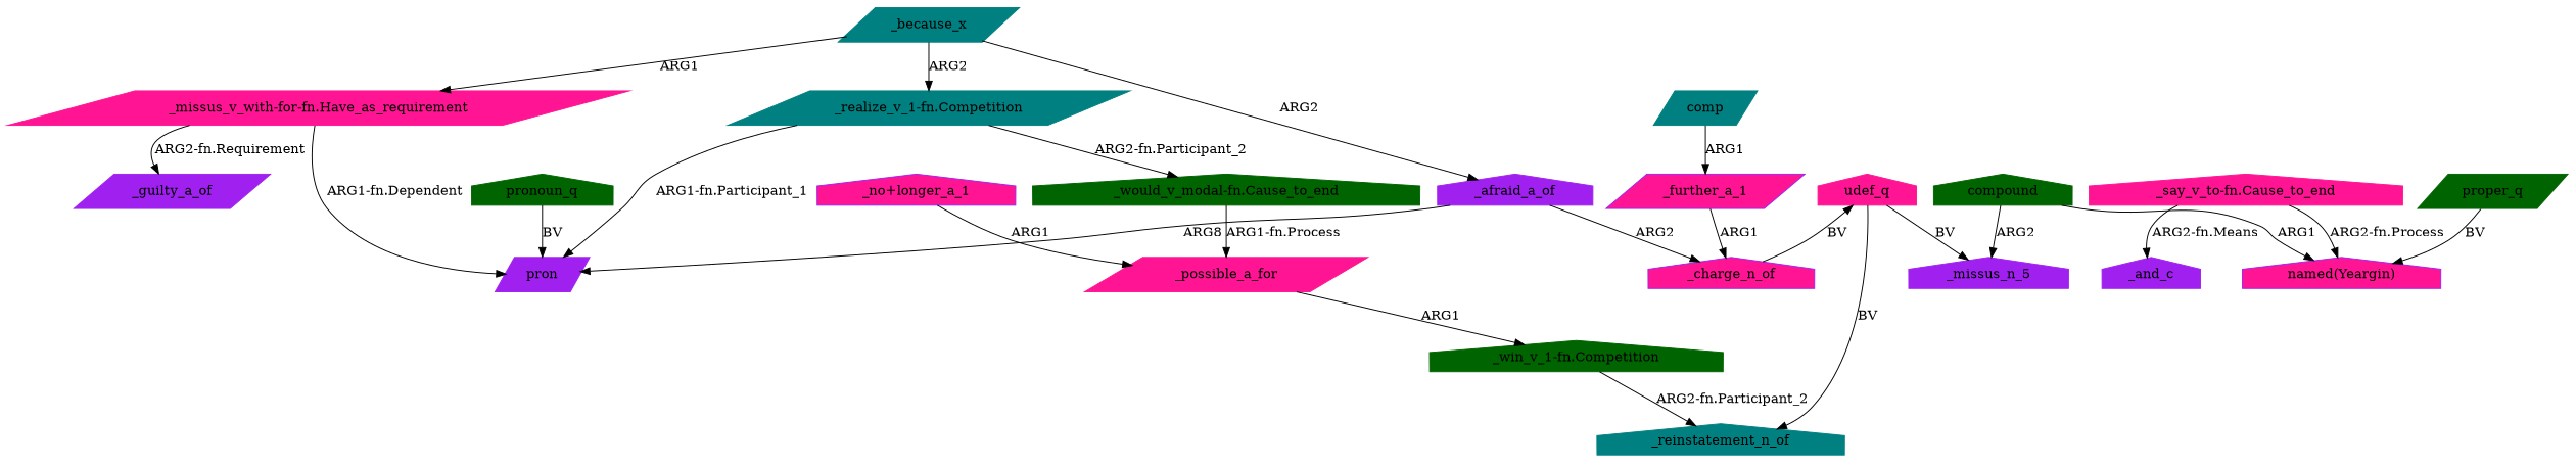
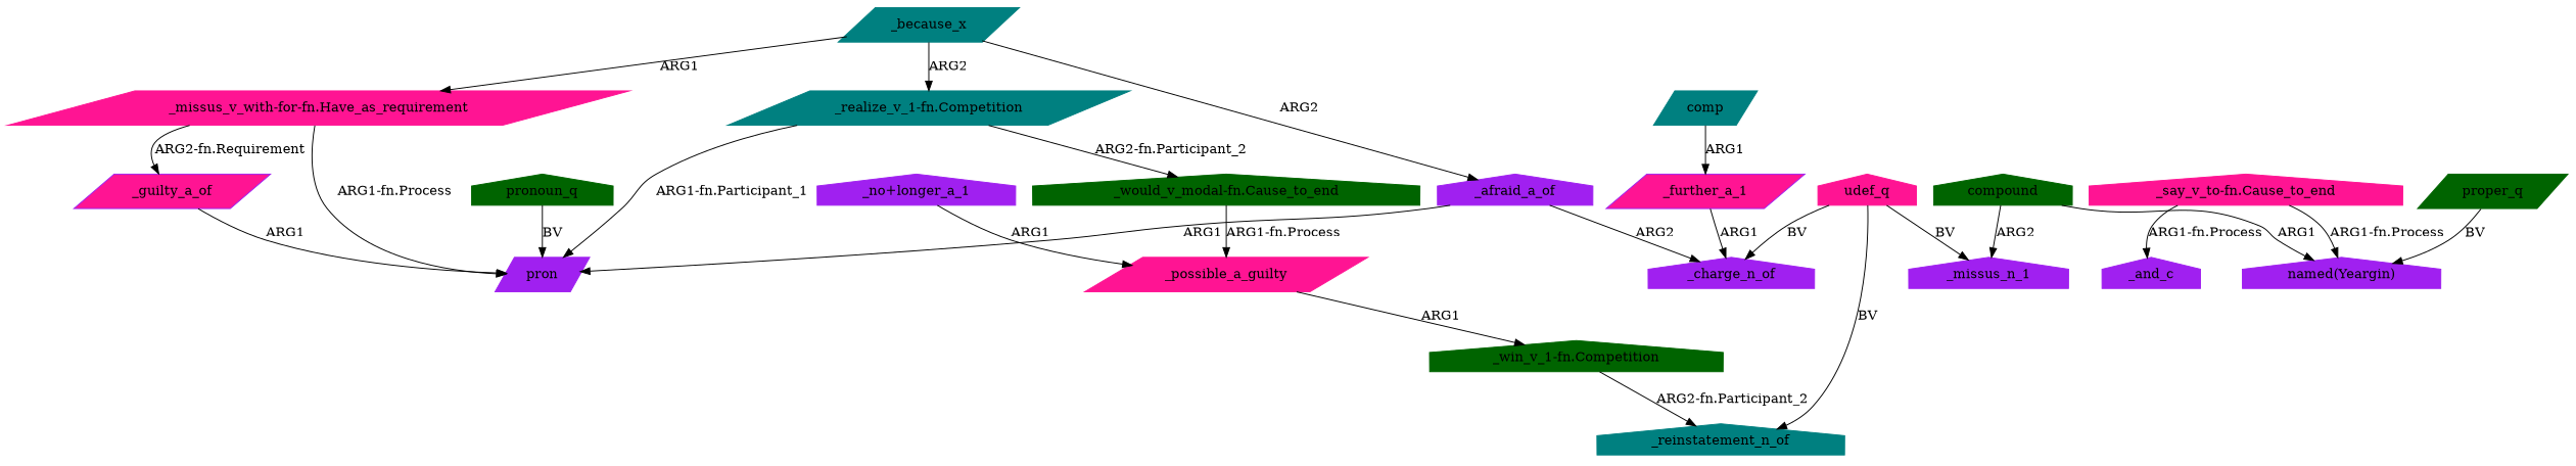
  digraph {
    node [color=purple shape=house style=filled]
-   _guilty_a_of [shape=parallelogram]
+   _guilty_a_of [shape=parallelogram fillcolor=deeppink]
    pron [shape=parallelogram]
    compound [color=darkgreen]
-   _missus_n_1 [label=_missus_n_5]
-   "named(Yeargin)" [fillcolor=deeppink]
+   _missus_n_1
+   "named(Yeargin)"
    _because_x [color=teal shape=parallelogram]
    "_realize_v_1-fn.Competition" [color=teal shape=parallelogram]
    n8 [color=deeppink label="_missus_v_with-for-fn.Have_as_requirement" shape=parallelogram]
    _afraid_a_of
    "_would_v_modal-fn.Cause_to_end" [color=darkgreen]
-   _charge_n_of [fillcolor=deeppink]
-   _possible_a_for [color=deeppink shape=parallelogram]
+   _charge_n_of
+   _possible_a_for [color=deeppink shape=parallelogram label=_possible_a_guilty]
    "_say_v_to-fn.Cause_to_end" [color=deeppink]
    _and_c
-   "_no+longer_a_1" [fillcolor=deeppink]
+   "_no+longer_a_1"
    "_win_v_1-fn.Competition" [color=darkgreen]
    _reinstatement_n_of [color=teal]
    proper_q [color=darkgreen shape=parallelogram]
    udef_q [color=deeppink]
    pronoun_q [color=darkgreen]
    _further_a_1 [fillcolor=deeppink shape=parallelogram]
    comp [color=teal shape=parallelogram]
+   _guilty_a_of -> pron [label=ARG1]
    compound -> _missus_n_1 [label=ARG2]
    compound -> "named(Yeargin)" [label=ARG1]
    _because_x -> "_realize_v_1-fn.Competition" [label=ARG2]
    _because_x -> n8 [label=ARG1]
    _because_x -> _afraid_a_of [label=ARG2]
    "_realize_v_1-fn.Competition" -> pron [label="ARG1-fn.Participant_1"]
    "_realize_v_1-fn.Competition" -> "_would_v_modal-fn.Cause_to_end" [label="ARG2-fn.Participant_2"]
    n8 -> _guilty_a_of [label="ARG2-fn.Requirement"]
-   n8 -> pron [label="ARG1-fn.Dependent"]
-   _afraid_a_of -> pron [label=ARG8]
+   n8 -> pron [label="ARG1-fn.Process"]
+   _afraid_a_of -> pron [label=ARG1]
    _afraid_a_of -> _charge_n_of [label=ARG2]
    "_would_v_modal-fn.Cause_to_end" -> _possible_a_for [label="ARG1-fn.Process"]
    _possible_a_for -> "_win_v_1-fn.Competition" [label=ARG1]
-   "_say_v_to-fn.Cause_to_end" -> "named(Yeargin)" [label="ARG2-fn.Process"]
-   "_say_v_to-fn.Cause_to_end" -> _and_c [label="ARG2-fn.Means"]
+   "_say_v_to-fn.Cause_to_end" -> "named(Yeargin)" [label="ARG1-fn.Process"]
+   "_say_v_to-fn.Cause_to_end" -> _and_c [label="ARG1-fn.Process"]
    "_no+longer_a_1" -> _possible_a_for [label=ARG1]
    "_win_v_1-fn.Competition" -> _reinstatement_n_of [label="ARG2-fn.Participant_2"]
    proper_q -> "named(Yeargin)" [label=BV]
    udef_q -> _missus_n_1 [label=BV]
-   _charge_n_of -> udef_q [label=BV]
+   udef_q -> _charge_n_of [label=BV]
    udef_q -> _reinstatement_n_of [label=BV]
    pronoun_q -> pron [label=BV]
    _further_a_1 -> _charge_n_of [label=ARG1]
    comp -> _further_a_1 [label=ARG1]
  }
